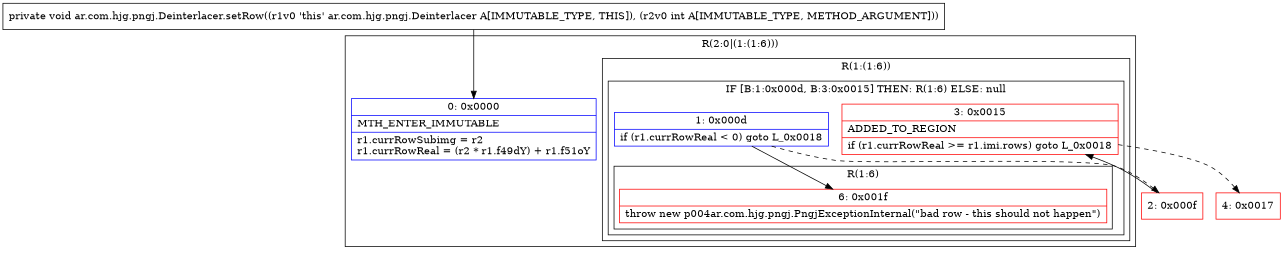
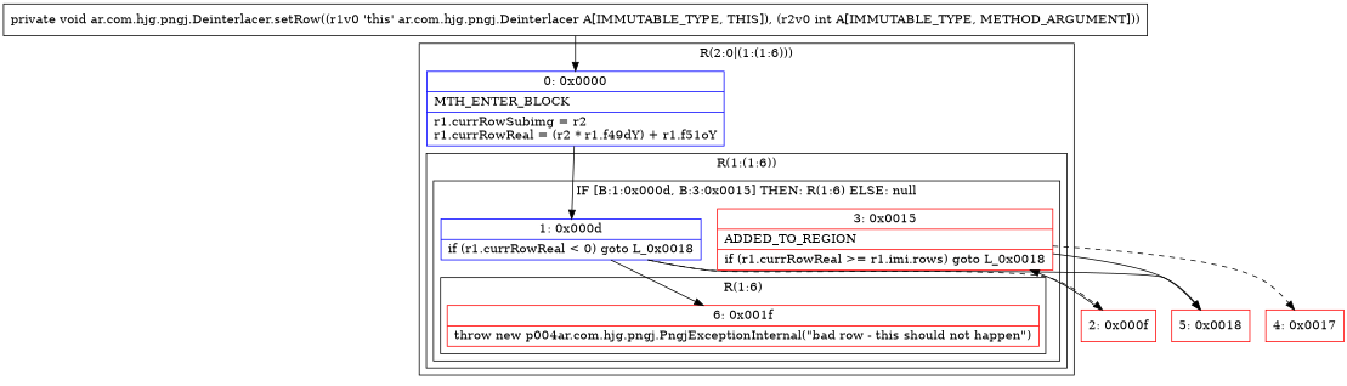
  digraph {
    fontname="DejaVu Serif"
    node [color=red fontname="DejaVu Serif" shape=record]
    edge [fontname="DejaVu Serif"]
    n1 [label="{6\:\ 0x001f|throw new p004ar.com.hjg.pngj.PngjExceptionInternal(\"bad row \- this should not happen\")\l}"]
    n2 [color=blue label="{1\:\ 0x000d|if (r1.currRowReal \< 0) goto L_0x0018\l}"]
    n3 [label="{3\:\ 0x0015|ADDED_TO_REGION\l|if (r1.currRowReal \>= r1.imi.rows) goto L_0x0018\l}"]
-   n4 [color=blue label="{0\:\ 0x0000|MTH_ENTER_IMMUTABLE\l|r1.currRowSubimg = r2\lr1.currRowReal = (r2 * r1.f49dY) + r1.f51oY\l}"]
+   n4 [color=blue label="{0\:\ 0x0000|MTH_ENTER_BLOCK\l|r1.currRowSubimg = r2\lr1.currRowReal = (r2 * r1.f49dY) + r1.f51oY\l}"]
    n5 [label="{2\:\ 0x000f}"]
+   n6 [label="{5\:\ 0x0018}"]
    n7 [label="{4\:\ 0x0017}"]
    n8 [label="{private void ar.com.hjg.pngj.Deinterlacer.setRow((r1v0 'this' ar.com.hjg.pngj.Deinterlacer A[IMMUTABLE_TYPE, THIS]), (r2v0 int A[IMMUTABLE_TYPE, METHOD_ARGUMENT])) }" color=""]
    subgraph cluster_1 {
      label="R(2:0|(1:(1:6)))"
      n4
      subgraph cluster_2 {
        label="R(1:(1:6))"
        subgraph cluster_3 {
          label="IF [B:1:0x000d, B:3:0x0015] THEN: R(1:6) ELSE: null"
          n2
          n3
          subgraph cluster_4 {
            label="R(1:6)"
            n1
          }
        }
      }
    }
    n2 -> n1
    n2 -> n5 [style=dashed]
+   n2 -> n6
+   n3 -> n6
    n3 -> n7 [style=dashed]
+   n4 -> n2
    n5 -> n3
    n8 -> n4
  }
